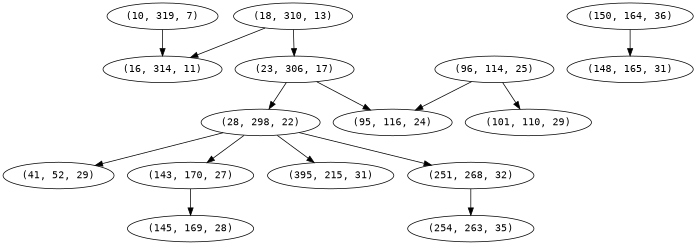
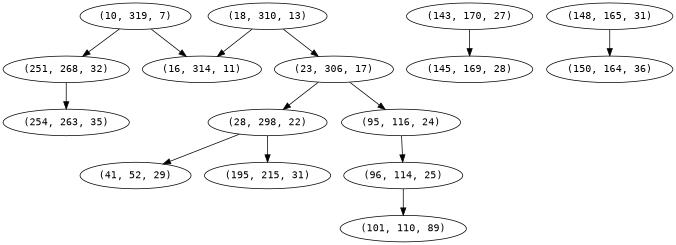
  digraph {
    fontname="DejaVu Sans Mono"
    node [fontname="DejaVu Sans Mono"]
    edge [fontname="DejaVu Sans Mono"]
    "(10, 319, 7)"
    "(16, 314, 11)"
    "(18, 310, 13)"
    "(23, 306, 17)"
    "(28, 298, 22)"
    "(95, 116, 24)"
    "(41, 52, 29)"
    "(143, 170, 27)"
-   "(195, 215, 31)" [label="(395, 215, 31)"]
+   "(195, 215, 31)"
    "(251, 268, 32)"
    "(96, 114, 25)"
    "(145, 169, 28)"
    "(254, 263, 35)"
-   "(101, 110, 29)"
+   "(101, 110, 29)" [label="(101, 110, 89)"]
    n15 [label="(150, 164, 36)"]
    "(148, 165, 31)"
    "(10, 319, 7)" -> "(16, 314, 11)"
    "(18, 310, 13)" -> "(16, 314, 11)"
    "(18, 310, 13)" -> "(23, 306, 17)"
    "(23, 306, 17)" -> "(28, 298, 22)"
    "(23, 306, 17)" -> "(95, 116, 24)"
    "(28, 298, 22)" -> "(41, 52, 29)"
-   "(28, 298, 22)" -> "(143, 170, 27)"
    "(28, 298, 22)" -> "(195, 215, 31)"
-   "(28, 298, 22)" -> "(251, 268, 32)"
-   "(96, 114, 25)" -> "(95, 116, 24)"
+   "(10, 319, 7)" -> "(251, 268, 32)"
+   "(95, 116, 24)" -> "(96, 114, 25)"
    "(143, 170, 27)" -> "(145, 169, 28)"
    "(251, 268, 32)" -> "(254, 263, 35)"
    "(96, 114, 25)" -> "(101, 110, 29)"
-   n15 -> "(148, 165, 31)"
+   "(148, 165, 31)" -> n15
  }
